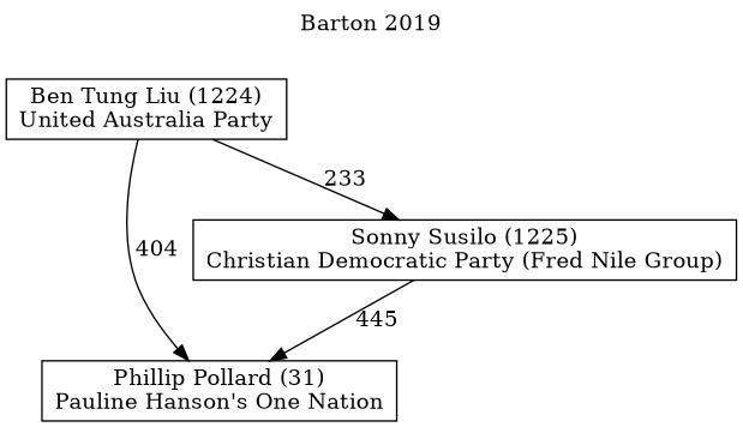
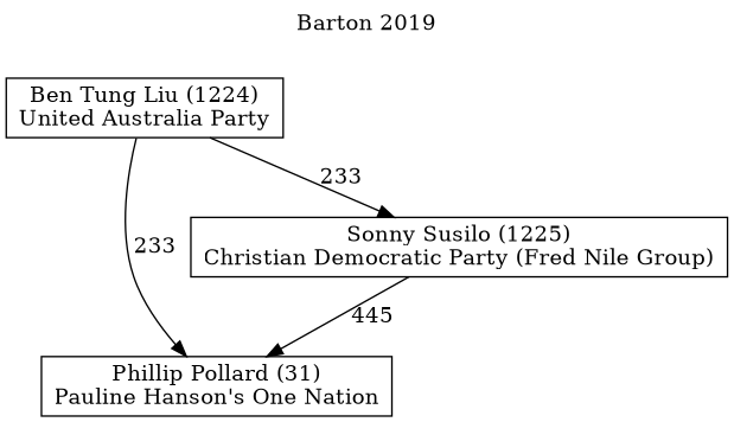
  digraph {
    label="Barton 2019"
    labelloc=t
    mclimit=10
    node [shape=box]
    n1 [label="Phillip Pollard (31)\nPauline Hanson's One Nation"]
    n2 [label="Sonny Susilo (1225)\nChristian Democratic Party (Fred Nile Group)"]
    n3 [label="Ben Tung Liu (1224)\nUnited Australia Party"]
    n2 -> n1 [label=445]
-   n3 -> n1 [label=404]
+   n3 -> n1 [label=233]
    n3 -> n2 [label=233]
  }
